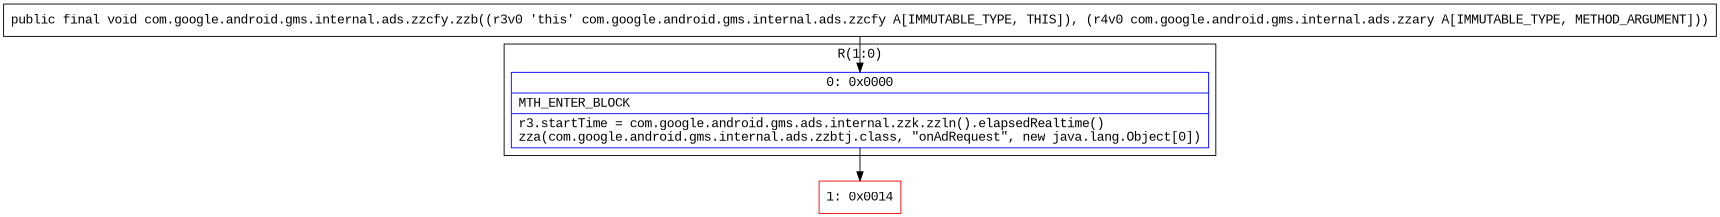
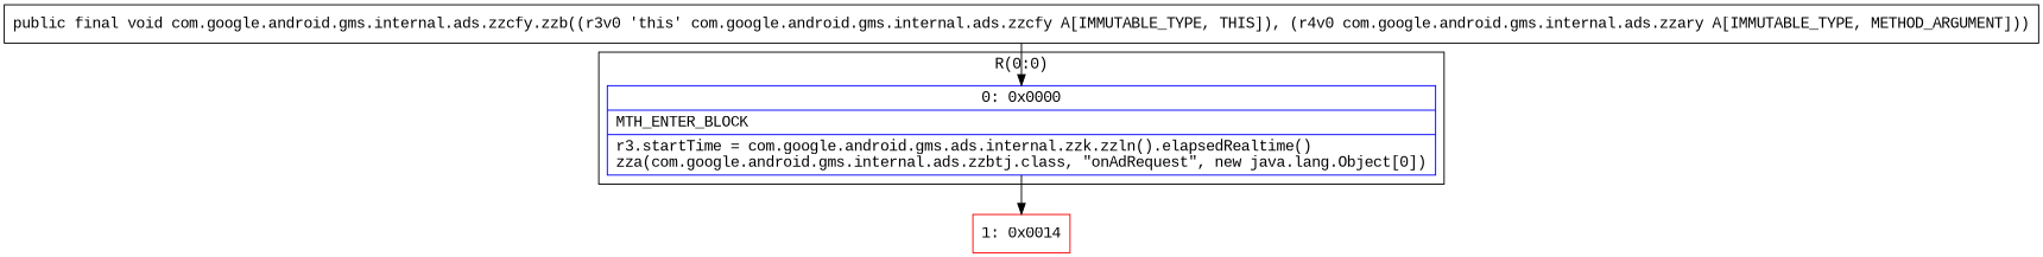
  digraph {
    fontname="Liberation Mono"
    node [shape=record fontname="Liberation Mono"]
    edge [fontname="Liberation Mono"]
    n1 [color=blue label="{0\:\ 0x0000|MTH_ENTER_BLOCK\l|r3.startTime = com.google.android.gms.ads.internal.zzk.zzln().elapsedRealtime()\lzza(com.google.android.gms.internal.ads.zzbtj.class, \"onAdRequest\", new java.lang.Object[0])\l}"]
    n2 [color=red label="{1\:\ 0x0014}"]
    n3 [label="{public final void com.google.android.gms.internal.ads.zzcfy.zzb((r3v0 'this' com.google.android.gms.internal.ads.zzcfy A[IMMUTABLE_TYPE, THIS]), (r4v0 com.google.android.gms.internal.ads.zzary A[IMMUTABLE_TYPE, METHOD_ARGUMENT])) }"]
    subgraph cluster_1 {
-     label="R(1:0)"
+     label="R(0:0)"
      n1
    }
    n1 -> n2
    n3 -> n1
  }
